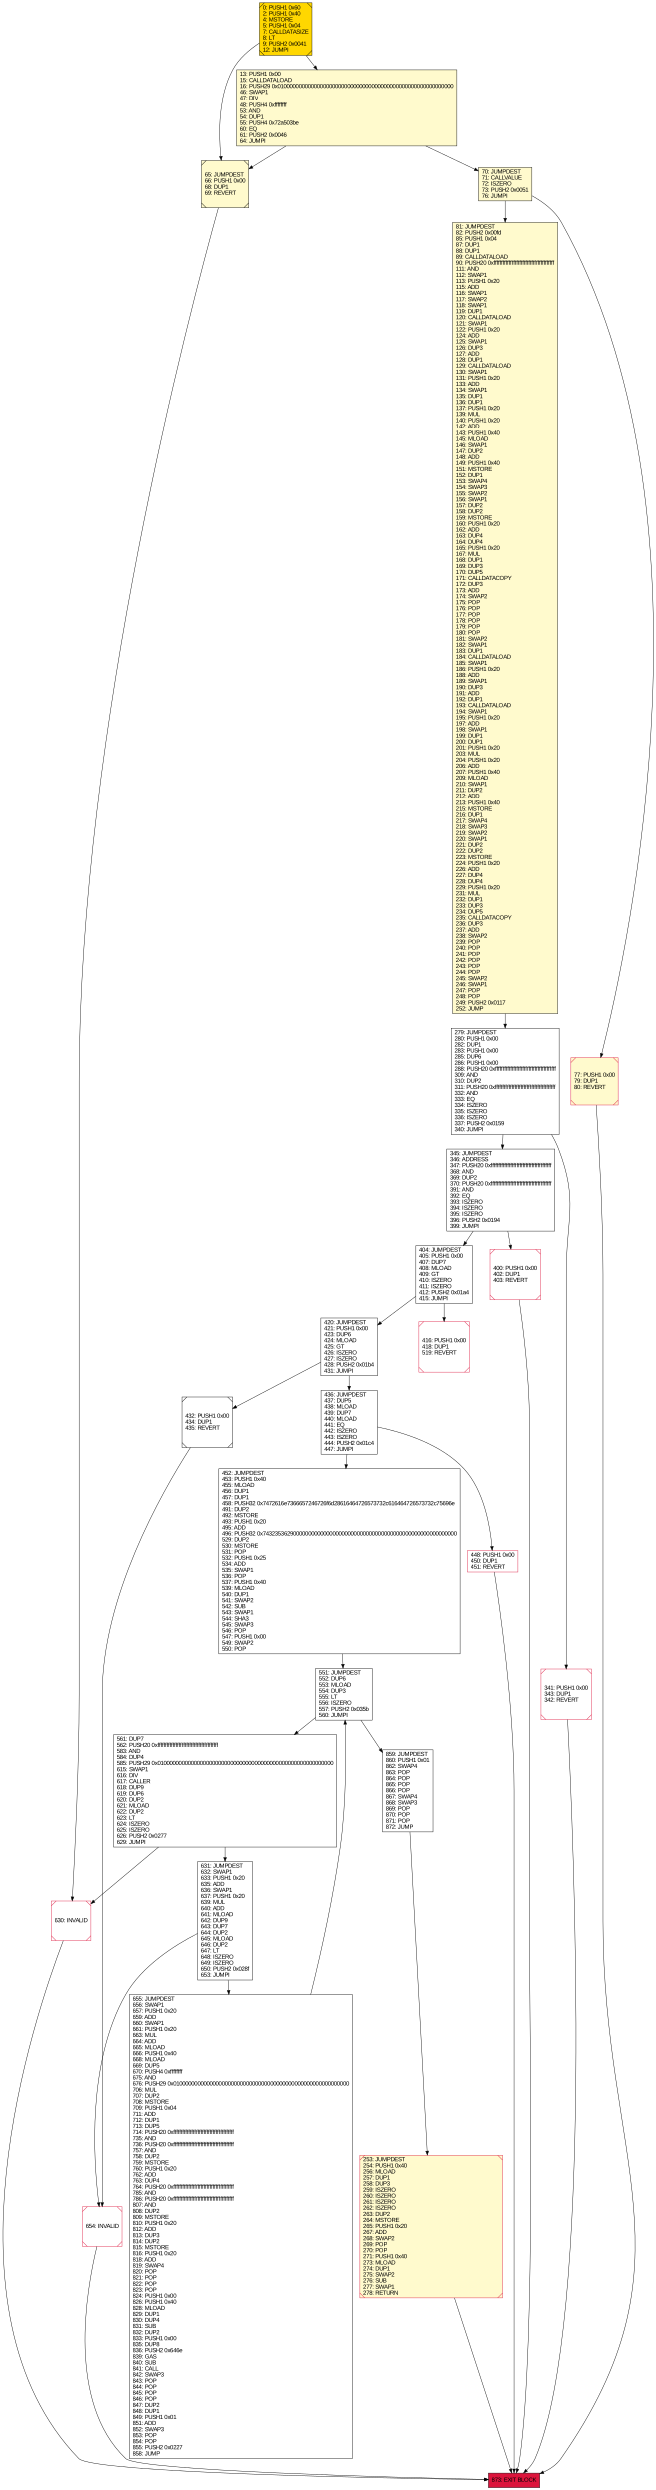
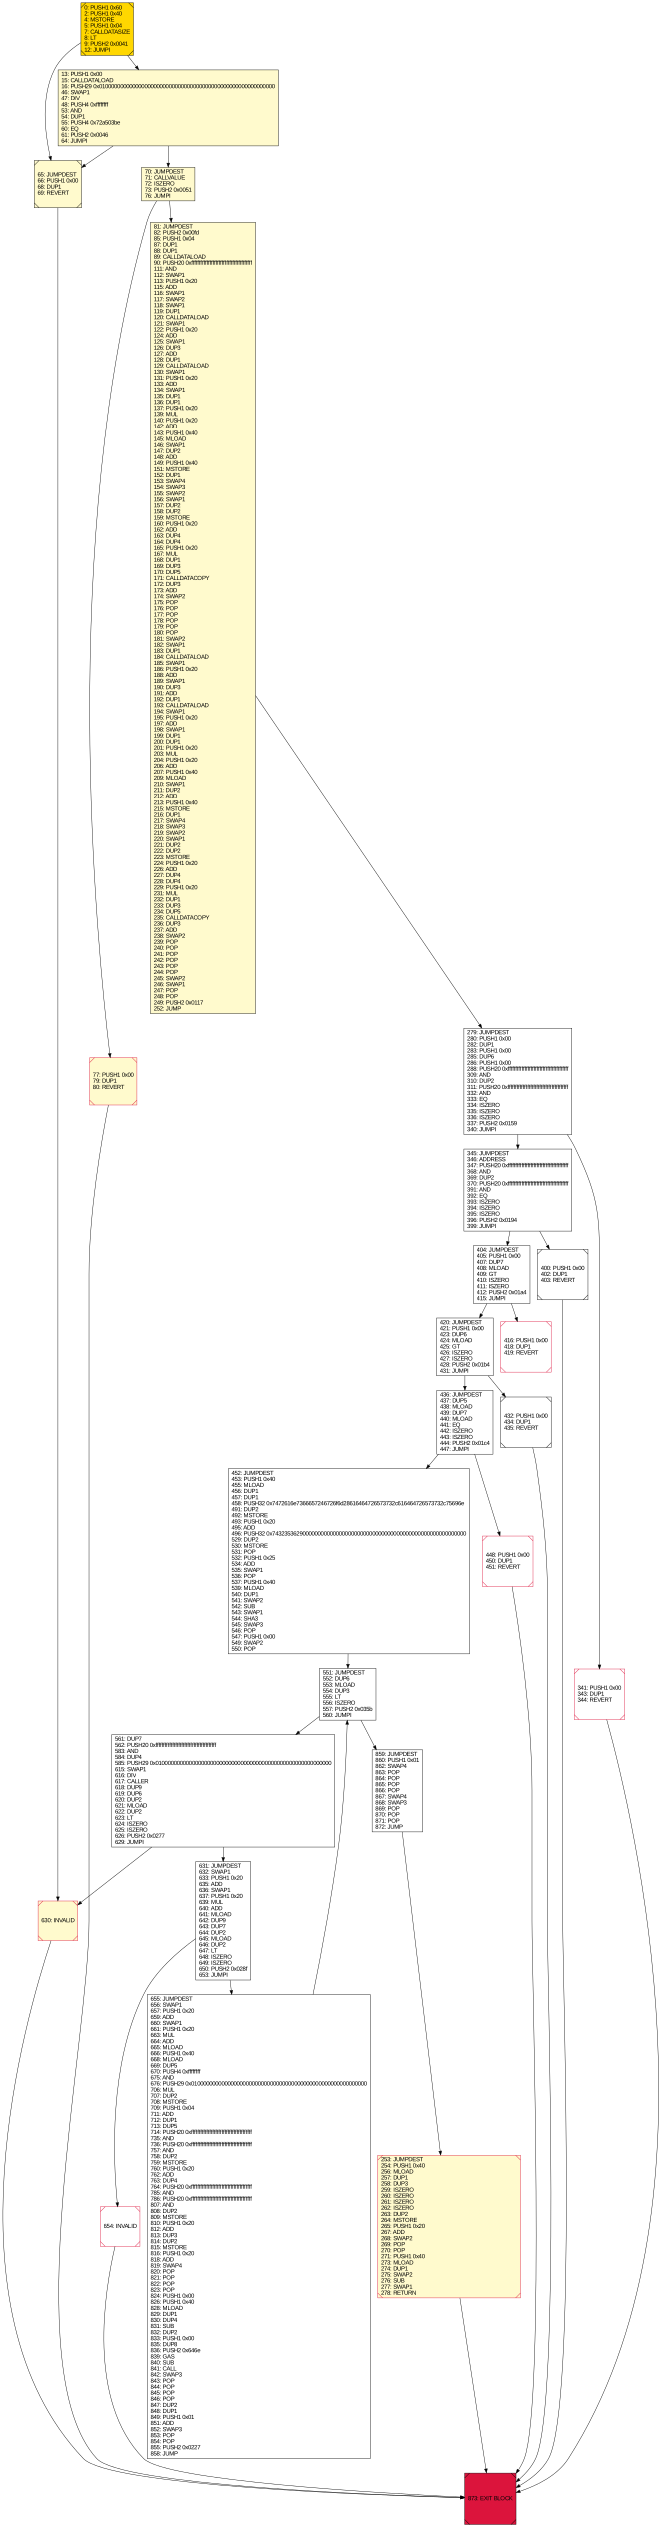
  digraph {
    rankdir=UD
    node [color=black fillcolor=white fontcolor=black fontname=arial shape=box style=filled]
    n1 [color=crimson fillcolor=lemonchiffon label="253: JUMPDEST\l254: PUSH1 0x40\l256: MLOAD\l257: DUP1\l258: DUP3\l259: ISZERO\l260: ISZERO\l261: ISZERO\l262: ISZERO\l263: DUP2\l264: MSTORE\l265: PUSH1 0x20\l267: ADD\l268: SWAP2\l269: POP\l270: POP\l271: PUSH1 0x40\l273: MLOAD\l274: DUP1\l275: SWAP2\l276: SUB\l277: SWAP1\l278: RETURN\l" shape=Msquare]
-   n2 [fillcolor=crimson label="873: EXIT BLOCK\l"]
-   n3 [color=crimson label="416: PUSH1 0x00\l418: DUP1\l519: REVERT\l" shape=Msquare]
+   n2 [fillcolor=crimson label="873: EXIT BLOCK\l" shape=Msquare]
+   n3 [color=crimson label="416: PUSH1 0x00\l418: DUP1\l419: REVERT\l" shape=Msquare]
    n4 [fillcolor=lemonchiffon label="65: JUMPDEST\l66: PUSH1 0x00\l68: DUP1\l69: REVERT\l" shape=Msquare]
-   n5 [color=crimson label="630: INVALID\l" shape=Msquare]
+   n5 [color=crimson fillcolor=lemonchiffon label="630: INVALID\l" shape=Msquare]
    n6 [fillcolor=lemonchiffon label="13: PUSH1 0x00\l15: CALLDATALOAD\l16: PUSH29 0x0100000000000000000000000000000000000000000000000000000000\l46: SWAP1\l47: DIV\l48: PUSH4 0xffffffff\l53: AND\l54: DUP1\l55: PUSH4 0x72a503be\l60: EQ\l61: PUSH2 0x0046\l64: JUMPI\l"]
    n7 [fillcolor=lemonchiffon label="70: JUMPDEST\l71: CALLVALUE\l72: ISZERO\l73: PUSH2 0x0051\l76: JUMPI\l"]
    n8 [color=crimson fillcolor=lemonchiffon label="77: PUSH1 0x00\l79: DUP1\l80: REVERT\l" shape=Msquare]
    n9 [fillcolor=lemonchiffon label="81: JUMPDEST\l82: PUSH2 0x00fd\l85: PUSH1 0x04\l87: DUP1\l88: DUP1\l89: CALLDATALOAD\l90: PUSH20 0xffffffffffffffffffffffffffffffffffffffff\l111: AND\l112: SWAP1\l113: PUSH1 0x20\l115: ADD\l116: SWAP1\l117: SWAP2\l118: SWAP1\l119: DUP1\l120: CALLDATALOAD\l121: SWAP1\l122: PUSH1 0x20\l124: ADD\l125: SWAP1\l126: DUP3\l127: ADD\l128: DUP1\l129: CALLDATALOAD\l130: SWAP1\l131: PUSH1 0x20\l133: ADD\l134: SWAP1\l135: DUP1\l136: DUP1\l137: PUSH1 0x20\l139: MUL\l140: PUSH1 0x20\l142: ADD\l143: PUSH1 0x40\l145: MLOAD\l146: SWAP1\l147: DUP2\l148: ADD\l149: PUSH1 0x40\l151: MSTORE\l152: DUP1\l153: SWAP4\l154: SWAP3\l155: SWAP2\l156: SWAP1\l157: DUP2\l158: DUP2\l159: MSTORE\l160: PUSH1 0x20\l162: ADD\l163: DUP4\l164: DUP4\l165: PUSH1 0x20\l167: MUL\l168: DUP1\l169: DUP3\l170: DUP5\l171: CALLDATACOPY\l172: DUP3\l173: ADD\l174: SWAP2\l175: POP\l176: POP\l177: POP\l178: POP\l179: POP\l180: POP\l181: SWAP2\l182: SWAP1\l183: DUP1\l184: CALLDATALOAD\l185: SWAP1\l186: PUSH1 0x20\l188: ADD\l189: SWAP1\l190: DUP3\l191: ADD\l192: DUP1\l193: CALLDATALOAD\l194: SWAP1\l195: PUSH1 0x20\l197: ADD\l198: SWAP1\l199: DUP1\l200: DUP1\l201: PUSH1 0x20\l203: MUL\l204: PUSH1 0x20\l206: ADD\l207: PUSH1 0x40\l209: MLOAD\l210: SWAP1\l211: DUP2\l212: ADD\l213: PUSH1 0x40\l215: MSTORE\l216: DUP1\l217: SWAP4\l218: SWAP3\l219: SWAP2\l220: SWAP1\l221: DUP2\l222: DUP2\l223: MSTORE\l224: PUSH1 0x20\l226: ADD\l227: DUP4\l228: DUP4\l229: PUSH1 0x20\l231: MUL\l232: DUP1\l233: DUP3\l234: DUP5\l235: CALLDATACOPY\l236: DUP3\l237: ADD\l238: SWAP2\l239: POP\l240: POP\l241: POP\l242: POP\l243: POP\l244: POP\l245: SWAP2\l246: SWAP1\l247: POP\l248: POP\l249: PUSH2 0x0117\l252: JUMP\l"]
    n10 [label="561: DUP7\l562: PUSH20 0xffffffffffffffffffffffffffffffffffffffff\l583: AND\l584: DUP4\l585: PUSH29 0x0100000000000000000000000000000000000000000000000000000000\l615: SWAP1\l616: DIV\l617: CALLER\l618: DUP9\l619: DUP6\l620: DUP2\l621: MLOAD\l622: DUP2\l623: LT\l624: ISZERO\l625: ISZERO\l626: PUSH2 0x0277\l629: JUMPI\l"]
    n11 [label="631: JUMPDEST\l632: SWAP1\l633: PUSH1 0x20\l635: ADD\l636: SWAP1\l637: PUSH1 0x20\l639: MUL\l640: ADD\l641: MLOAD\l642: DUP9\l643: DUP7\l644: DUP2\l645: MLOAD\l646: DUP2\l647: LT\l648: ISZERO\l649: ISZERO\l650: PUSH2 0x028f\l653: JUMPI\l"]
    n12 [label="655: JUMPDEST\l656: SWAP1\l657: PUSH1 0x20\l659: ADD\l660: SWAP1\l661: PUSH1 0x20\l663: MUL\l664: ADD\l665: MLOAD\l666: PUSH1 0x40\l668: MLOAD\l669: DUP5\l670: PUSH4 0xffffffff\l675: AND\l676: PUSH29 0x0100000000000000000000000000000000000000000000000000000000\l706: MUL\l707: DUP2\l708: MSTORE\l709: PUSH1 0x04\l711: ADD\l712: DUP1\l713: DUP5\l714: PUSH20 0xffffffffffffffffffffffffffffffffffffffff\l735: AND\l736: PUSH20 0xffffffffffffffffffffffffffffffffffffffff\l757: AND\l758: DUP2\l759: MSTORE\l760: PUSH1 0x20\l762: ADD\l763: DUP4\l764: PUSH20 0xffffffffffffffffffffffffffffffffffffffff\l785: AND\l786: PUSH20 0xffffffffffffffffffffffffffffffffffffffff\l807: AND\l808: DUP2\l809: MSTORE\l810: PUSH1 0x20\l812: ADD\l813: DUP3\l814: DUP2\l815: MSTORE\l816: PUSH1 0x20\l818: ADD\l819: SWAP4\l820: POP\l821: POP\l822: POP\l823: POP\l824: PUSH1 0x00\l826: PUSH1 0x40\l828: MLOAD\l829: DUP1\l830: DUP4\l831: SUB\l832: DUP2\l833: PUSH1 0x00\l835: DUP8\l836: PUSH2 0x646e\l839: GAS\l840: SUB\l841: CALL\l842: SWAP3\l843: POP\l844: POP\l845: POP\l846: POP\l847: DUP2\l848: DUP1\l849: PUSH1 0x01\l851: ADD\l852: SWAP3\l853: POP\l854: POP\l855: PUSH2 0x0227\l858: JUMP\l"]
    n13 [color=crimson label="654: INVALID\l" shape=Msquare]
    n14 [label="432: PUSH1 0x00\l434: DUP1\l435: REVERT\l" shape=Msquare]
    n15 [fillcolor=gold label="0: PUSH1 0x60\l2: PUSH1 0x40\l4: MSTORE\l5: PUSH1 0x04\l7: CALLDATASIZE\l8: LT\l9: PUSH2 0x0041\l12: JUMPI\l" shape=Msquare]
    n16 [label="279: JUMPDEST\l280: PUSH1 0x00\l282: DUP1\l283: PUSH1 0x00\l285: DUP6\l286: PUSH1 0x00\l288: PUSH20 0xffffffffffffffffffffffffffffffffffffffff\l309: AND\l310: DUP2\l311: PUSH20 0xffffffffffffffffffffffffffffffffffffffff\l332: AND\l333: EQ\l334: ISZERO\l335: ISZERO\l336: ISZERO\l337: PUSH2 0x0159\l340: JUMPI\l"]
    n17 [label="345: JUMPDEST\l346: ADDRESS\l347: PUSH20 0xffffffffffffffffffffffffffffffffffffffff\l368: AND\l369: DUP2\l370: PUSH20 0xffffffffffffffffffffffffffffffffffffffff\l391: AND\l392: EQ\l393: ISZERO\l394: ISZERO\l395: ISZERO\l396: PUSH2 0x0194\l399: JUMPI\l"]
    n18 [label="404: JUMPDEST\l405: PUSH1 0x00\l407: DUP7\l408: MLOAD\l409: GT\l410: ISZERO\l411: ISZERO\l412: PUSH2 0x01a4\l415: JUMPI\l"]
-   n19 [color=crimson label="400: PUSH1 0x00\l402: DUP1\l403: REVERT\l" shape=Msquare]
+   n19 [label="400: PUSH1 0x00\l402: DUP1\l403: REVERT\l" shape=Msquare]
    n20 [label="420: JUMPDEST\l421: PUSH1 0x00\l423: DUP6\l424: MLOAD\l425: GT\l426: ISZERO\l427: ISZERO\l428: PUSH2 0x01b4\l431: JUMPI\l"]
    n21 [label="551: JUMPDEST\l552: DUP6\l553: MLOAD\l554: DUP3\l555: LT\l556: ISZERO\l557: PUSH2 0x035b\l560: JUMPI\l"]
    n22 [label="859: JUMPDEST\l860: PUSH1 0x01\l862: SWAP4\l863: POP\l864: POP\l865: POP\l866: POP\l867: SWAP4\l868: SWAP3\l869: POP\l870: POP\l871: POP\l872: JUMP\l"]
-   n23 [color=crimson label="448: PUSH1 0x00\l450: DUP1\l451: REVERT\l"]
+   n23 [color=crimson label="448: PUSH1 0x00\l450: DUP1\l451: REVERT\l" shape=Msquare]
    n24 [label="436: JUMPDEST\l437: DUP5\l438: MLOAD\l439: DUP7\l440: MLOAD\l441: EQ\l442: ISZERO\l443: ISZERO\l444: PUSH2 0x01c4\l447: JUMPI\l"]
    n25 [label="452: JUMPDEST\l453: PUSH1 0x40\l455: MLOAD\l456: DUP1\l457: DUP1\l458: PUSH32 0x7472616e7366657246726f6d28616464726573732c616464726573732c75696e\l491: DUP2\l492: MSTORE\l493: PUSH1 0x20\l495: ADD\l496: PUSH32 0x7432353629000000000000000000000000000000000000000000000000000000\l529: DUP2\l530: MSTORE\l531: POP\l532: PUSH1 0x25\l534: ADD\l535: SWAP1\l536: POP\l537: PUSH1 0x40\l539: MLOAD\l540: DUP1\l541: SWAP2\l542: SUB\l543: SWAP1\l544: SHA3\l545: SWAP3\l546: POP\l547: PUSH1 0x00\l549: SWAP2\l550: POP\l"]
-   n26 [color=crimson label="341: PUSH1 0x00\l343: DUP1\l342: REVERT\l" shape=Msquare]
+   n26 [color=crimson label="341: PUSH1 0x00\l343: DUP1\l344: REVERT\l" shape=Msquare]
    n1 -> n2
    n4 -> n5
    n5 -> n2
    n6 -> n4
    n6 -> n7
    n7 -> n8
    n7 -> n9
    n8 -> n2
    n9 -> n16
    n10 -> n5
    n10 -> n11
    n11 -> n12
    n11 -> n13
    n12 -> n21
    n13 -> n2
-   n14 -> n13
+   n14 -> n2
    n15 -> n4
    n15 -> n6
    n16 -> n17
    n16 -> n26
    n17 -> n18
    n17 -> n19
    n18 -> n3
    n18 -> n20
    n19 -> n2
    n20 -> n14
    n20 -> n24
    n21 -> n10
    n21 -> n22
    n22 -> n1
    n23 -> n2
    n24 -> n23
    n24 -> n25
    n25 -> n21
    n26 -> n2
  }
